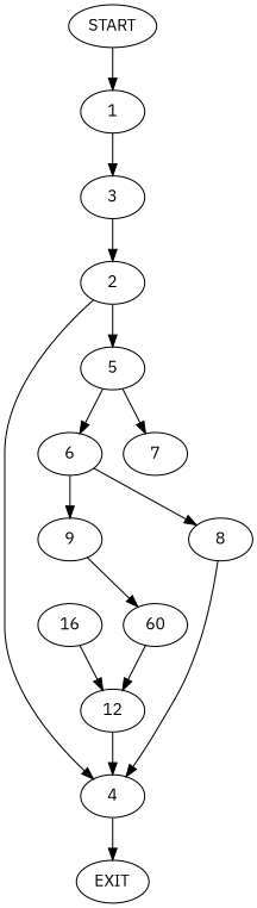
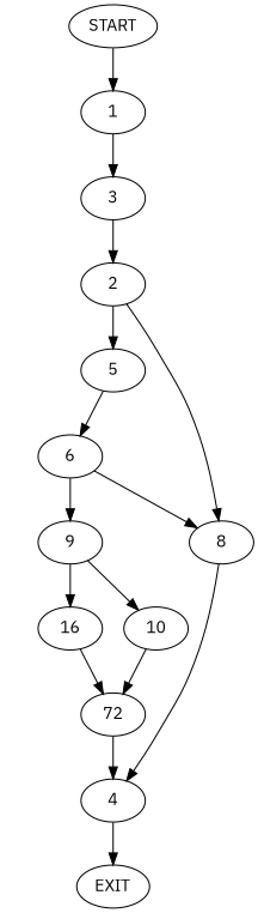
  digraph {
    fontname="IBM Plex Sans"
    node [fontname="IBM Plex Sans"]
    edge [fontname="IBM Plex Sans"]
    n1 [label=START]
    1
    3
    n4 [label=EXIT]
    2
    4
    5
    6
-   7
    8
    9
-   10 [label=60]
+   10
    n13 [label=16]
-   12
+   12 [label=72]
    n1 -> 1
    1 -> 3
    3 -> 2
-   2 -> 4
+   2 -> 8
    2 -> 5
    4 -> n4
    5 -> 6
-   5 -> 7
    6 -> 8
    6 -> 9
    8 -> 4
    9 -> 10
+   9 -> n13
    10 -> 12
    n13 -> 12
    12 -> 4
  }
